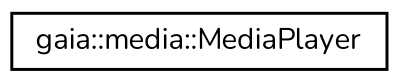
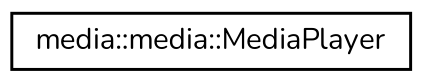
  digraph {
    rankdir=LR
    fontname=Nunito
-   n1 [color=black fillcolor=white fontname=Nunito fontsize=10 height=0.2 label="gaia::media::MediaPlayer" shape=record style=filled width=0.4]
+   n1 [color=black fillcolor=white fontname=Nunito fontsize=10 height=0.2 label="media::media::MediaPlayer" shape=record style=filled width=0.4]
  }
